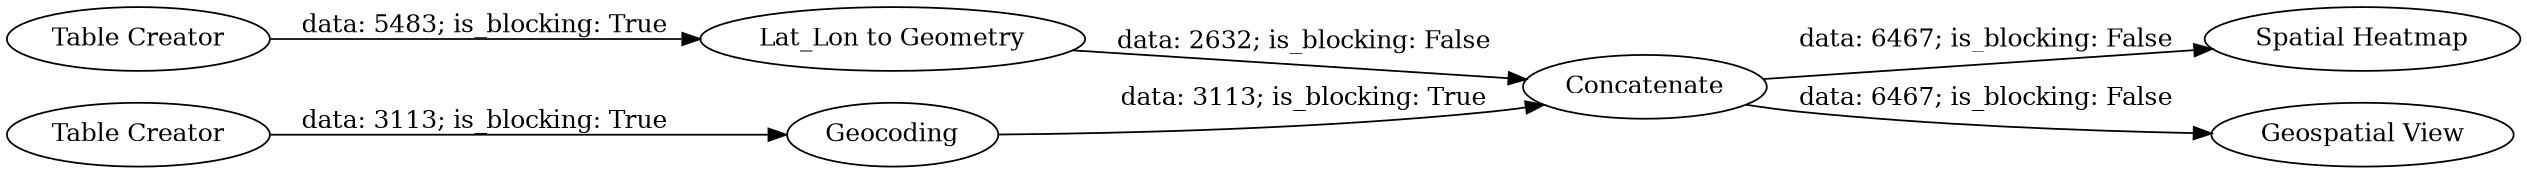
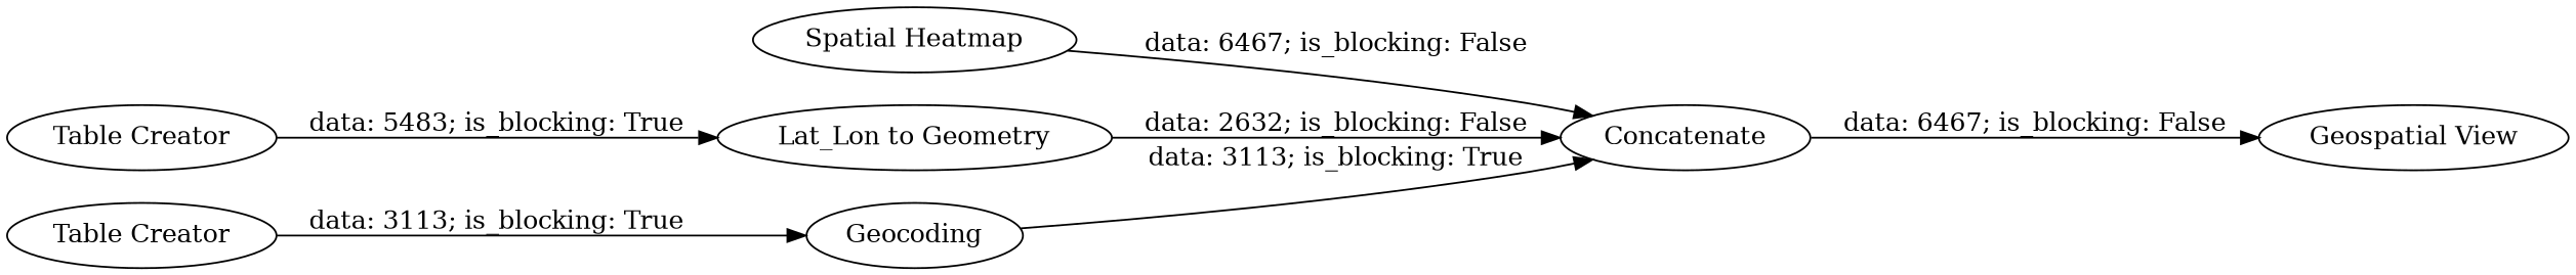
  digraph {
    rankdir=LR
    n1 [label="Spatial Heatmap"]
    n2 [label="Table Creator"]
    n3 [label="Lat_Lon to Geometry"]
    n4 [label=Concatenate]
    n5 [label="Geospatial View"]
    n6 [label="Table Creator"]
    n7 [label=Geocoding]
    n2 -> n3 [label="data: 5483; is_blocking: True"]
    n3 -> n4 [label="data: 2632; is_blocking: False"]
-   n4 -> n1 [label="data: 6467; is_blocking: False"]
+   n1 -> n4 [label="data: 6467; is_blocking: False"]
    n4 -> n5 [label="data: 6467; is_blocking: False"]
    n6 -> n7 [label="data: 3113; is_blocking: True"]
    n7 -> n4 [label="data: 3113; is_blocking: True"]
  }
